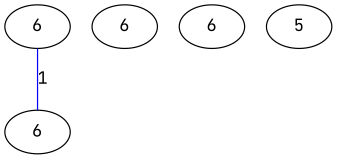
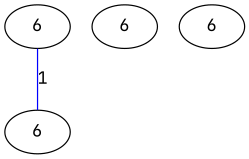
  graph {
    fontname="JetBrains Mono"
    node [fontname="JetBrains Mono"]
    n1 [label=6]
    n2 [label=6]
    n3 [label=6]
    n4 [label=6]
-   n5 [label=5]
    n1 -- n2 [color=blue label=1 fontname="JetBrains Mono"]
  }
